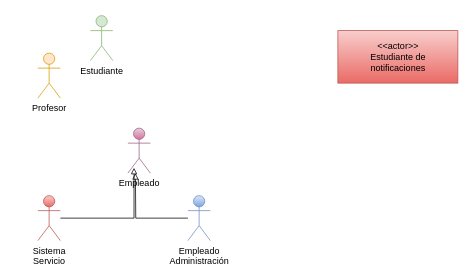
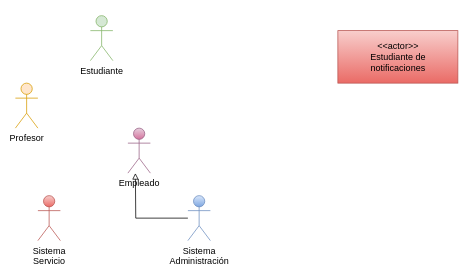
  <mxCell id="0" />
  <mxCell id="1" parent="0" />
  <mxCell id="2" value="Estudiante" style="shape=umlActor;verticalLabelPosition=bottom;verticalAlign=top;html=1;fillColor=#d5e8d4;strokeColor=#82b366;" parent="1" vertex="1"><mxGeometry x="120" y="20" width="30" height="60" as="geometry" /></mxCell>
- <mxCell id="3" value="Profesor" style="shape=umlActor;verticalLabelPosition=bottom;verticalAlign=top;html=1;fillColor=#ffe6cc;strokeColor=#d79b00;" parent="1" vertex="1"><mxGeometry x="50" y="70" width="30" height="60" as="geometry" /></mxCell>
+ <mxCell id="3" value="Profesor" style="shape=umlActor;verticalLabelPosition=bottom;verticalAlign=top;html=1;fillColor=#ffe6cc;strokeColor=#d79b00;" parent="1" vertex="1"><mxGeometry x="20" y="110" width="30" height="60" as="geometry" /></mxCell>
  <mxCell id="4" value="Empleado" style="shape=umlActor;verticalLabelPosition=bottom;verticalAlign=top;html=1;fillColor=#e6d0de;strokeColor=#996185;gradientColor=#d5739d;" parent="1" vertex="1"><mxGeometry x="170" y="170" width="30" height="60" as="geometry" /></mxCell>
- <mxCell id="5" style="edgeStyle=orthogonalEdgeStyle;rounded=0;orthogonalLoop=1;jettySize=auto;html=1;entryX=0.273;entryY=0.882;entryDx=0;entryDy=0;entryPerimeter=0;endArrow=block;endFill=0;" parent="1" source="6" target="4" edge="1"><mxGeometry relative="1" as="geometry" /></mxCell>
  <mxCell id="6" value="Sistema&lt;br&gt;Servicio" style="shape=umlActor;verticalLabelPosition=bottom;verticalAlign=top;html=1;fillColor=#f8cecc;gradientColor=#ea6b66;strokeColor=#b85450;" parent="1" vertex="1"><mxGeometry x="50" y="260" width="30" height="60" as="geometry" /></mxCell>
  <mxCell id="7" style="edgeStyle=orthogonalEdgeStyle;rounded=0;orthogonalLoop=1;jettySize=auto;html=1;endArrow=block;endFill=0;" parent="1" source="8" edge="1"><mxGeometry relative="1" as="geometry"><mxPoint x="180" y="230" as="targetPoint" /></mxGeometry></mxCell>
- <mxCell id="8" value="Empleado&lt;br&gt;Administración" style="shape=umlActor;verticalLabelPosition=bottom;verticalAlign=top;html=1;fillColor=#dae8fc;gradientColor=#7ea6e0;strokeColor=#6c8ebf;" parent="1" vertex="1"><mxGeometry x="250" y="260" width="30" height="60" as="geometry" /></mxCell>
+ <mxCell id="8" value="Sistema&lt;br&gt;Administración" style="shape=umlActor;verticalLabelPosition=bottom;verticalAlign=top;html=1;fillColor=#dae8fc;gradientColor=#7ea6e0;strokeColor=#6c8ebf;" parent="1" vertex="1"><mxGeometry x="250" y="260" width="30" height="60" as="geometry" /></mxCell>
  <mxCell id="9" value="&amp;lt;&amp;lt;actor&amp;gt;&amp;gt;&lt;br&gt;Estudiante de &lt;br&gt;notificaciones" style="html=1;align=center;verticalAlign=middle;dashed=0;fillColor=#f8cecc;gradientColor=#ea6b66;strokeColor=#b85450;" parent="1" vertex="1"><mxGeometry x="450" y="40" width="160" height="70" as="geometry" /></mxCell>
